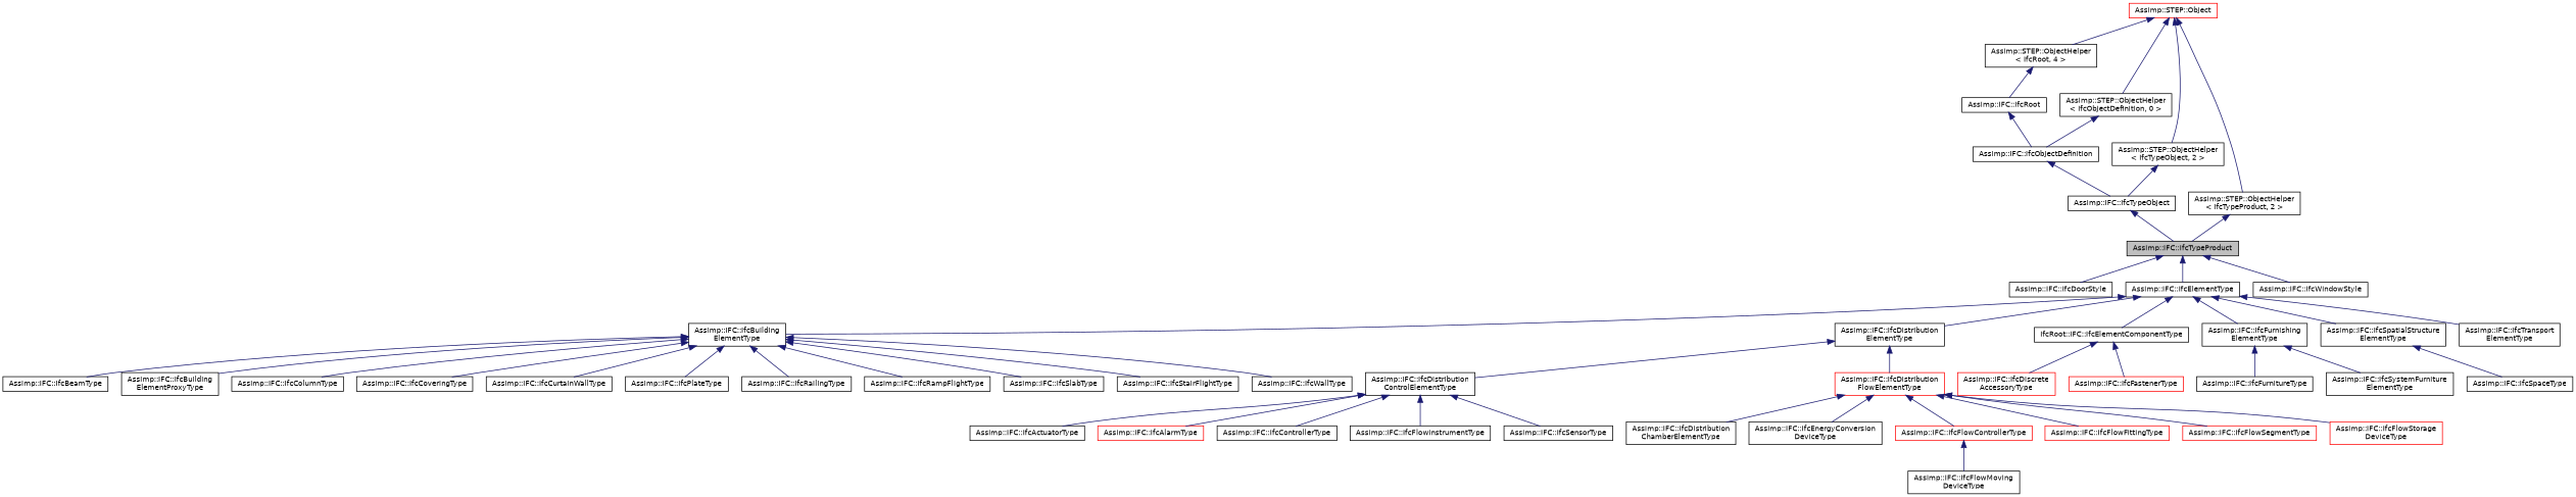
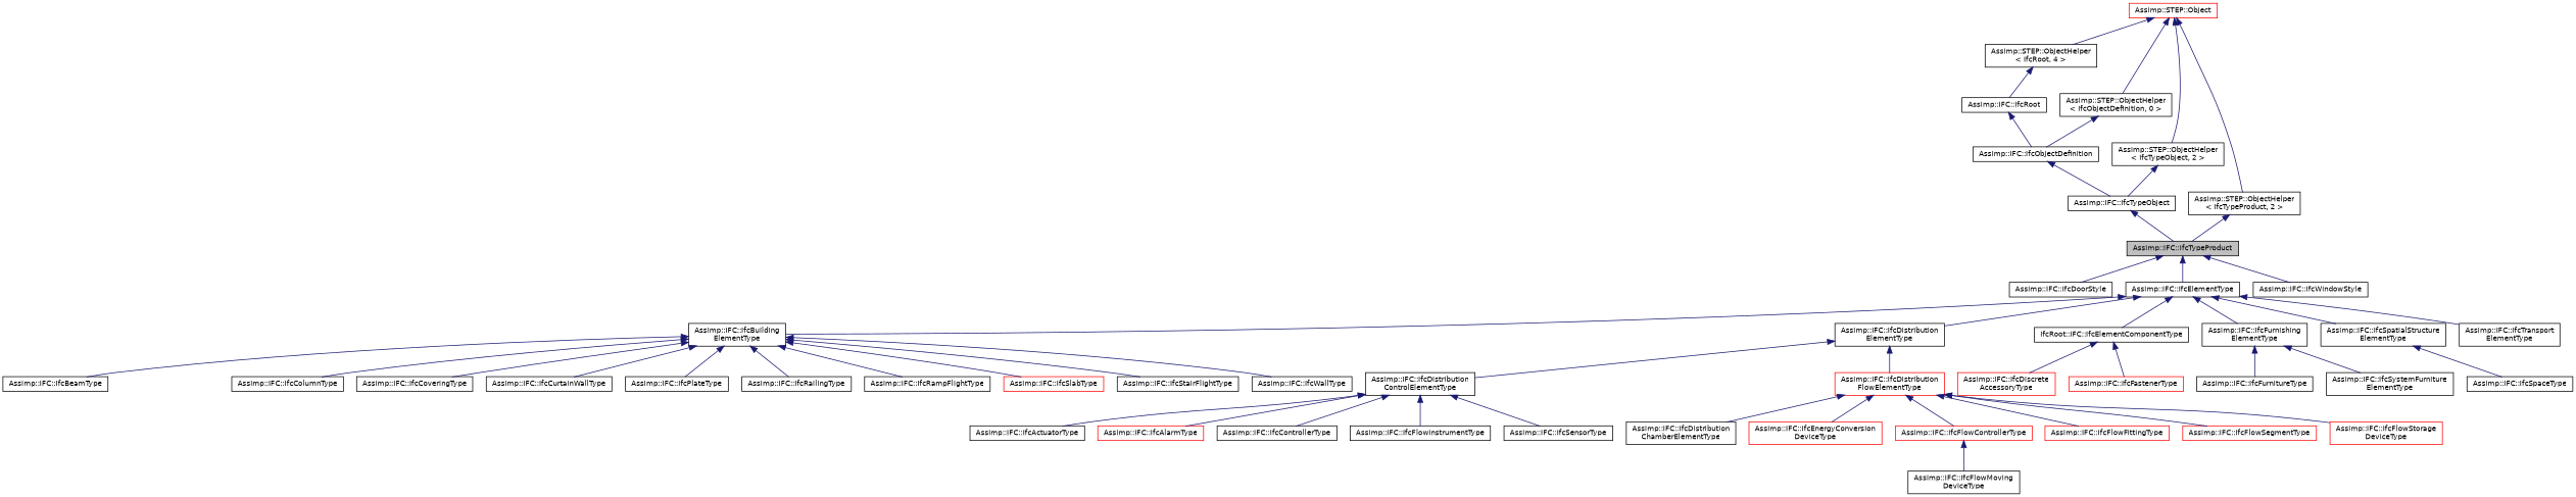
  digraph {
    rankdir=TB
    node [color=black fillcolor=white fontname=Helvetica fontsize=10 shape=record style=filled]
    edge [color=midnightblue dir=back fontname=Helvetica fontsize=10 labelfontname=Helvetica labelfontsize=10 style=solid]
    n1 [fillcolor=grey75 fontcolor=black height=0.2 label="Assimp::IFC::IfcTypeProduct" width=0.4]
    n2 [height=0.2 label="Assimp::IFC::IfcDoorStyle" width=0.4]
    n3 [height=0.2 label="Assimp::IFC::IfcElementType" width=0.4]
    n4 [height=0.2 label="Assimp::IFC::IfcWindowStyle" width=0.4]
    n5 [height=0.2 label="Assimp::IFC::IfcBuilding\lElementType" width=0.4]
    n6 [height=0.2 label="Assimp::IFC::IfcDistribution\lElementType" width=0.4]
    n7 [height=0.2 label="IfcRoot::IFC::IfcElementComponentType" width=0.4]
    n8 [height=0.2 label="Assimp::IFC::IfcFurnishing\lElementType" width=0.4]
    n9 [height=0.2 label="Assimp::IFC::IfcSpatialStructure\lElementType" width=0.4]
    n10 [height=0.2 label="Assimp::IFC::IfcTransport\lElementType" width=0.4]
    n11 [height=0.2 label="Assimp::IFC::IfcTypeObject" width=0.4]
    n12 [height=0.2 label="Assimp::IFC::IfcObjectDefinition" width=0.4]
    n13 [height=0.2 label="Assimp::IFC::IfcRoot" width=0.4]
    n14 [height=0.2 label="Assimp::STEP::ObjectHelper\l\< IfcRoot, 4 \>" width=0.4]
    n15 [color=red height=0.2 label="Assimp::STEP::Object" width=0.4]
    n16 [height=0.2 label="Assimp::STEP::ObjectHelper\l\< IfcObjectDefinition, 0 \>" width=0.4]
    n17 [height=0.2 label="Assimp::STEP::ObjectHelper\l\< IfcTypeObject, 2 \>" width=0.4]
    n18 [height=0.2 label="Assimp::STEP::ObjectHelper\l\< IfcTypeProduct, 2 \>" width=0.4]
    n19 [height=0.2 label="Assimp::IFC::IfcBeamType" width=0.4]
-   n20 [height=0.2 label="Assimp::IFC::IfcBuilding\lElementProxyType" width=0.4]
    n21 [height=0.2 label="Assimp::IFC::IfcColumnType" width=0.4]
    n22 [height=0.2 label="Assimp::IFC::IfcCoveringType" width=0.4]
    n23 [height=0.2 label="Assimp::IFC::IfcCurtainWallType" width=0.4]
    n24 [height=0.2 label="Assimp::IFC::IfcPlateType" width=0.4]
    n25 [height=0.2 label="Assimp::IFC::IfcRailingType" width=0.4]
    n26 [height=0.2 label="Assimp::IFC::IfcRampFlightType" width=0.4]
-   n27 [height=0.2 label="Assimp::IFC::IfcSlabType" width=0.4]
+   n27 [color=red height=0.2 label="Assimp::IFC::IfcSlabType" width=0.4]
    n28 [height=0.2 label="Assimp::IFC::IfcStairFlightType" width=0.4]
    n29 [height=0.2 label="Assimp::IFC::IfcWallType" width=0.4]
    n30 [height=0.2 label="Assimp::IFC::IfcDistribution\lControlElementType" width=0.4]
    n31 [color=red height=0.2 label="Assimp::IFC::IfcDistribution\lFlowElementType" width=0.4]
    n32 [color=red height=0.2 label="Assimp::IFC::IfcDiscrete\lAccessoryType" width=0.4]
    n33 [color=red height=0.2 label="Assimp::IFC::IfcFastenerType" width=0.4]
    n34 [height=0.2 label="Assimp::IFC::IfcFurnitureType" width=0.4]
    n35 [height=0.2 label="Assimp::IFC::IfcSystemFurniture\lElementType" width=0.4]
    n36 [height=0.2 label="Assimp::IFC::IfcSpaceType" width=0.4]
    n37 [height=0.2 label="Assimp::IFC::IfcActuatorType" width=0.4]
    n38 [color=red height=0.2 label="Assimp::IFC::IfcAlarmType" width=0.4]
    n39 [height=0.2 label="Assimp::IFC::IfcControllerType" width=0.4]
    n40 [height=0.2 label="Assimp::IFC::IfcFlowInstrumentType" width=0.4]
    n41 [height=0.2 label="Assimp::IFC::IfcSensorType" width=0.4]
    n42 [height=0.2 label="Assimp::IFC::IfcDistribution\lChamberElementType" width=0.4]
-   n43 [height=0.2 label="Assimp::IFC::IfcEnergyConversion\lDeviceType" width=0.4]
+   n43 [color=red height=0.2 label="Assimp::IFC::IfcEnergyConversion\lDeviceType" width=0.4]
    n44 [color=red height=0.2 label="Assimp::IFC::IfcFlowControllerType" width=0.4]
    n45 [color=red height=0.2 label="Assimp::IFC::IfcFlowFittingType" width=0.4]
    n46 [color=red height=0.2 label="Assimp::IFC::IfcFlowSegmentType" width=0.4]
    n47 [color=red height=0.2 label="Assimp::IFC::IfcFlowStorage\lDeviceType" width=0.4]
    n48 [height=0.2 label="Assimp::IFC::IfcFlowMoving\lDeviceType" width=0.4]
    n1 -> n2
    n1 -> n3
    n1 -> n4
    n3 -> n5
    n3 -> n6
    n3 -> n7
    n3 -> n8
    n3 -> n9
    n3 -> n10
    n5 -> n19
-   n5 -> n20
    n5 -> n21
    n5 -> n22
    n5 -> n23
    n5 -> n24
    n5 -> n25
    n5 -> n26
    n5 -> n27
    n5 -> n28
    n5 -> n29
    n6 -> n30
    n6 -> n31
    n7 -> n32
    n7 -> n33
    n8 -> n34
    n8 -> n35
    n9 -> n36
    n11 -> n1
    n12 -> n11
    n13 -> n12
    n14 -> n13
    n15 -> n14
    n15 -> n16
    n15 -> n17
    n15 -> n18
    n16 -> n12
    n17 -> n11
    n18 -> n1
    n30 -> n37
    n30 -> n38
    n30 -> n39
    n30 -> n40
    n30 -> n41
    n31 -> n42
    n31 -> n43
    n31 -> n44
    n31 -> n45
    n31 -> n46
    n31 -> n47
    n44 -> n48
  }
